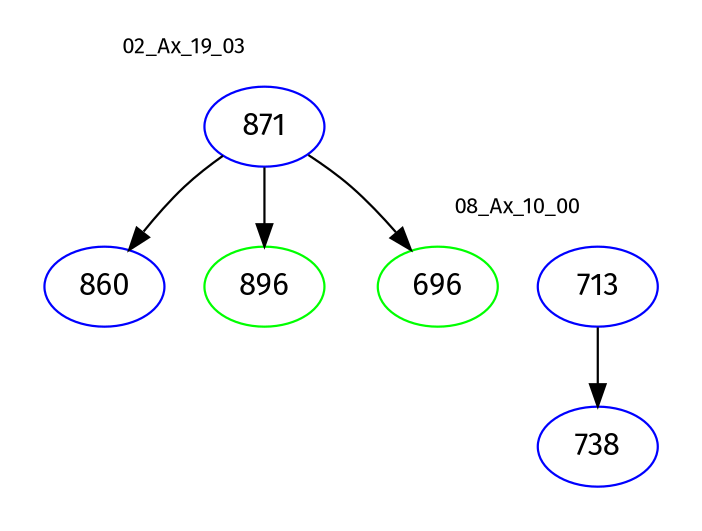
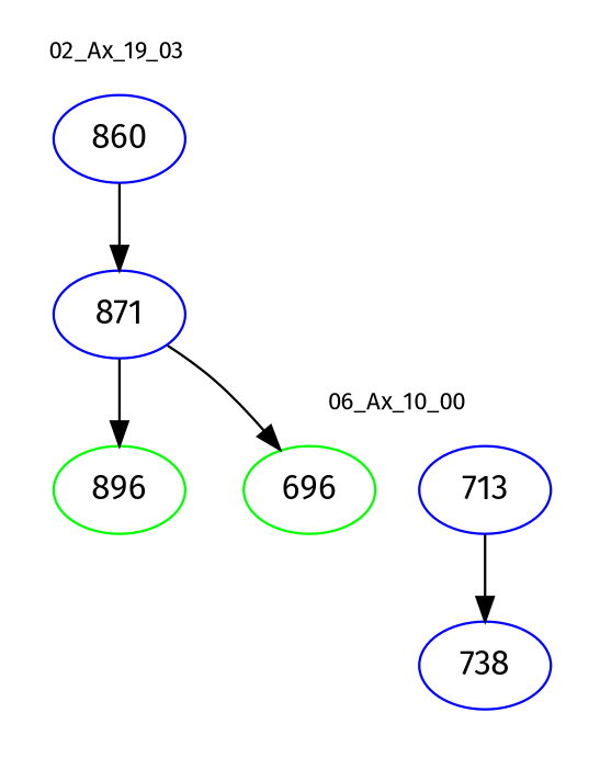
  digraph {
    fontname="Fira Sans"
    node [color=blue fontname="Fira Sans"]
    edge [color=black fontname="Fira Sans"]
    n1 [label=713]
    n2 [color=green label=696]
    n3 [label=738]
    n4 [label=871]
    n5 [label=860]
    n6 [color=green label=896]
    subgraph cluster_1 {
      color=white
      fontsize=10
-     label="08_Ax_10_00"
+     label="06_Ax_10_00"
      n1
      n2
      n3
    }
    subgraph cluster_2 {
      color=white
      fontsize=10
      label="02_Ax_19_03"
      n4
      n5
      n6
    }
    n1 -> n3
    n4 -> n2
-   n4 -> n5
+   n5 -> n4
    n4 -> n6
  }
